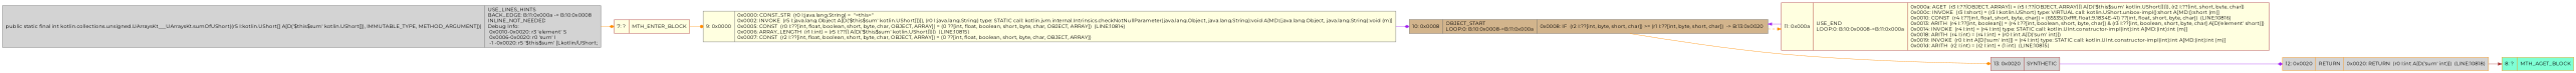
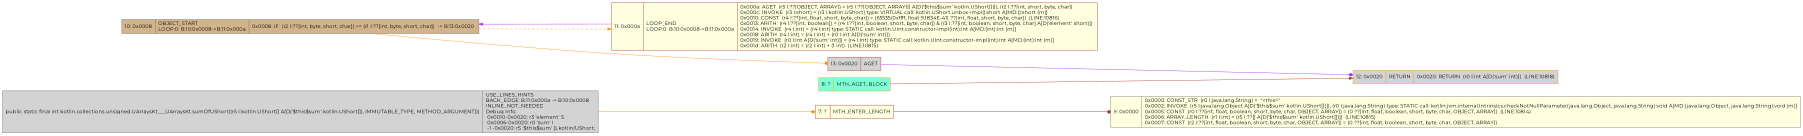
  digraph {
    fontname=Montserrat
    rankdir=LR
    node [color=brown fillcolor=lightyellow fontname=Montserrat shape=record style=filled]
    edge [arrowhead=diamond color=purple fontname=Montserrat]
-   n1 [label="{7\:\ ?|MTH_ENTER_BLOCK\l}"]
+   n1 [label="{7\:\ ?|MTH_ENTER_LENGTH\l}"]
    n2 [color=gray40 label="{9\:\ 0x0000|0x0000: CONST_STR  (r0 I:java.lang.String) =  \"\<this\>\" \l0x0002: INVOKE  (r5 I:java.lang.Object A[D('$this$sum' kotlin.UShort[])]), (r0 I:java.lang.String) type: STATIC call: kotlin.jvm.internal.Intrinsics.checkNotNullParameter(java.lang.Object, java.lang.String):void A[MD:(java.lang.Object, java.lang.String):void (m)]\l0x0005: CONST  (r0 I:??[int, float, boolean, short, byte, char, OBJECT, ARRAY]) = (0 ??[int, float, boolean, short, byte, char, OBJECT, ARRAY])  (LINE:10814)\l0x0006: ARRAY_LENGTH  (r1 I:int) = (r5 I:??[] A[D('$this$sum' kotlin.UShort[])])  (LINE:10815)\l0x0007: CONST  (r2 I:??[int, float, boolean, short, byte, char, OBJECT, ARRAY]) = (0 ??[int, float, boolean, short, byte, char, OBJECT, ARRAY]) \l}"]
    n3 [color=gray40 fillcolor=tan label="{10\:\ 0x0008|OBJECT_START\lLOOP:0: B:10:0x0008\-\>B:11:0x000a\l|0x0008: IF  (r2 I:??[int, byte, short, char]) \>= (r1 I:??[int, byte, short, char])  \-\> B:13:0x0020 \l}"]
-   n4 [label="{11\:\ 0x000a|USE_END\lLOOP:0: B:10:0x0008\-\>B:11:0x000a\l|0x000a: AGET  (r3 I:??[OBJECT, ARRAY]) = (r5 I:??[OBJECT, ARRAY][] A[D('$this$sum' kotlin.UShort[])]), (r2 I:??[int, short, byte, char]) \l0x000c: INVOKE  (r3 I:short) = (r3 I:kotlin.UShort) type: VIRTUAL call: kotlin.UShort.unbox\-impl():short A[MD:():short (m)]\l0x0010: CONST  (r4 I:??[int, float, short, byte, char]) = (65535(0xffff, float:9.1834E\-41) ??[int, float, short, byte, char])  (LINE:10816)\l0x0013: ARITH  (r4 I:??[int, boolean]) = (r4 I:??[int, boolean, short, byte, char]) & (r3 I:??[int, boolean, short, byte, char] A[D('element' short)]) \l0x0014: INVOKE  (r4 I:int) = (r4 I:int) type: STATIC call: kotlin.UInt.constructor\-impl(int):int A[MD:(int):int (m)]\l0x0018: ARITH  (r4 I:int) = (r4 I:int) + (r0 I:int A[D('sum' int)]) \l0x0019: INVOKE  (r0 I:int A[D('sum' int)]) = (r4 I:int) type: STATIC call: kotlin.UInt.constructor\-impl(int):int A[MD:(int):int (m)]\l0x001d: ARITH  (r2 I:int) = (r2 I:int) + (1 int)  (LINE:10815)\l}"]
-   n5 [fillcolor=lightgrey label="{13\:\ 0x0020|SYNTHETIC\l}"]
+   n4 [label="{11\:\ 0x000a|LOOP_END\lLOOP:0: B:10:0x0008\-\>B:11:0x000a\l|0x000a: AGET  (r3 I:??[OBJECT, ARRAY]) = (r5 I:??[OBJECT, ARRAY][] A[D('$this$sum' kotlin.UShort[])]), (r2 I:??[int, short, byte, char]) \l0x000c: INVOKE  (r3 I:short) = (r3 I:kotlin.UShort) type: VIRTUAL call: kotlin.UShort.unbox\-impl():short A[MD:():short (m)]\l0x0010: CONST  (r4 I:??[int, float, short, byte, char]) = (65535(0xffff, float:9.1834E\-41) ??[int, float, short, byte, char])  (LINE:10816)\l0x0013: ARITH  (r4 I:??[int, boolean]) = (r4 I:??[int, boolean, short, byte, char]) & (r3 I:??[int, boolean, short, byte, char] A[D('element' short)]) \l0x0014: INVOKE  (r4 I:int) = (r4 I:int) type: STATIC call: kotlin.UInt.constructor\-impl(int):int A[MD:(int):int (m)]\l0x0018: ARITH  (r4 I:int) = (r4 I:int) + (r0 I:int A[D('sum' int)]) \l0x0019: INVOKE  (r0 I:int A[D('sum' int)]) = (r4 I:int) type: STATIC call: kotlin.UInt.constructor\-impl(int):int A[MD:(int):int (m)]\l0x001d: ARITH  (r2 I:int) = (r2 I:int) + (1 int)  (LINE:10815)\l}"]
+   n5 [fillcolor=lightgrey label="{13\:\ 0x0020|AGET\l}"]
    n6 [color=darkorange fillcolor=lightgrey label="{12\:\ 0x0020|RETURN\l|0x0020: RETURN  (r0 I:int A[D('sum' int)])  (LINE:10818)\l}"]
    n7 [color=darkorange fillcolor=aquamarine label="{8\:\ ?|MTH_AGET_BLOCK\l}"]
    n8 [color=gray40 fillcolor=lightgrey label="{public static final int kotlin.collections.unsigned.UArraysKt___UArraysKt.sumOfUShort((r5 I:kotlin.UShort[] A[D('$this$sum' kotlin.UShort[]), IMMUTABLE_TYPE, METHOD_ARGUMENT]))  | USE_LINES_HINTS\lBACK_EDGE: B:11:0x000a \-\> B:10:0x0008\lINLINE_NOT_NEEDED\lDebug Info:\l  0x0010\-0x0020: r3 'element' S\l  0x0006\-0x0020: r0 'sum' I\l  \-1 \-0x0020: r5 '$this$sum' [Lkotlin\/UShort;\l}"]
-   n1 -> n2 [arrowhead=dot color=darkorange]
-   n2 -> n3
+   n1 -> n2 [arrowhead=dot color=brown]
    n3 -> n4 [arrowhead=normal color=darkorange style=dashed]
-   n3 -> n5 [color=darkorange]
+   n3 -> n5 [arrowhead=dot color=darkorange]
    n4 -> n3 [arrowhead=normal]
    n5 -> n6
-   n6 -> n7 [arrowhead=normal color=brown]
+   n7 -> n6 [arrowhead=normal color=brown]
    n8 -> n1 [color=darkorange]
  }
